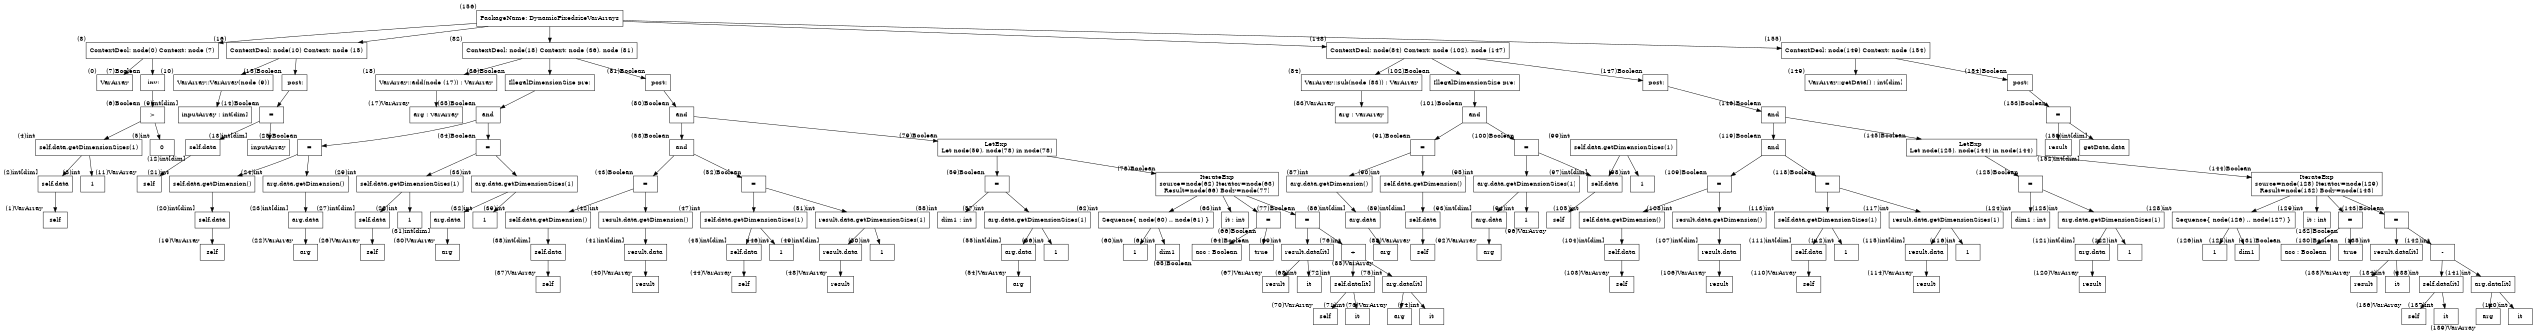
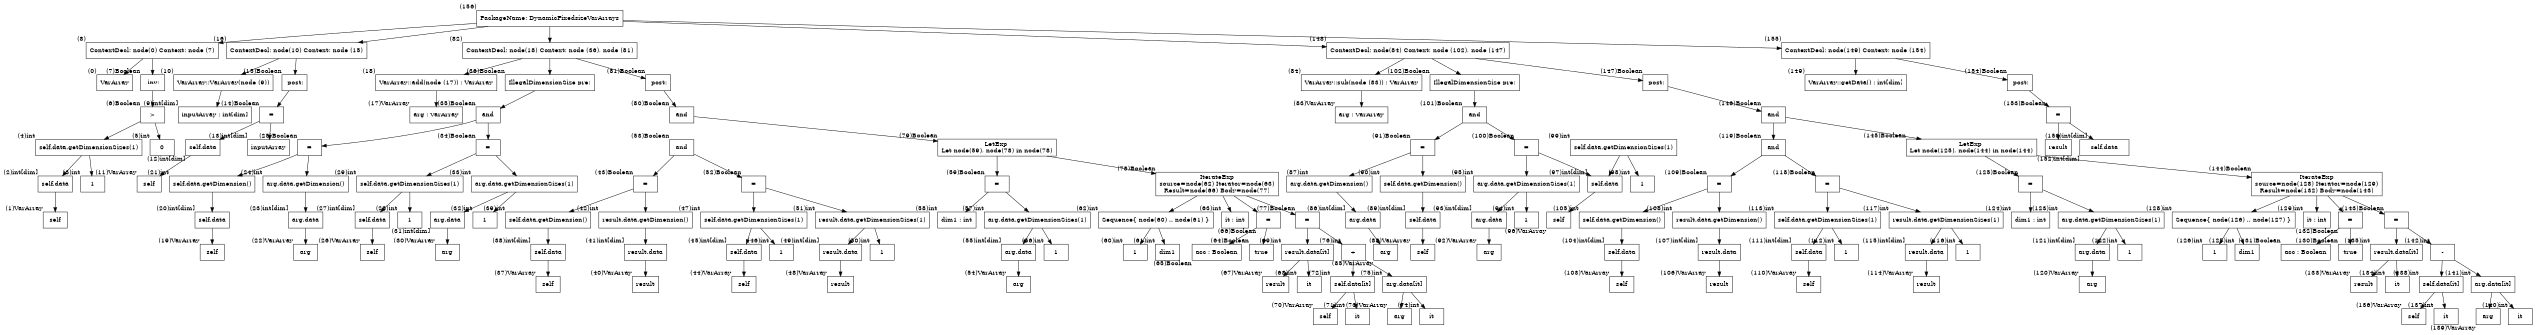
  digraph {
    node [shape=box]
    n1 [label="PackageName: DynamicFixedsizeVarArrays" xlabel="(156)"]
    n2 [label="ContextDecl: node(0) Context: node (7)" xlabel="(8)"]
    n3 [label="ContextDecl: node(10) Context: node (15)" xlabel="(16)"]
    n4 [label="ContextDecl: node(18) Context: node (36), node (81)" xlabel="(82)"]
    n5 [label="ContextDecl: node(84) Context: node (102), node (147)" xlabel="(148)"]
    n6 [label="ContextDecl: node(149) Context: node (154)" xlabel="(155)"]
    n7 [label=VarArray xlabel="(0)"]
    n8 [label=" inv:" xlabel="(7)Boolean"]
    n9 [label="VarArray::VarArray(node (9))" xlabel="(10)"]
    n10 [label=" post:" xlabel="(15)Boolean"]
    n11 [label="VarArray::add(node (17)) : VarArray" xlabel="(18)"]
    n12 [label="IllegalDimensionSize pre:" xlabel="(36)Boolean"]
    n13 [label=" post:" xlabel="(81)Boolean"]
    n14 [label="VarArray::sub(node (83)) : VarArray" xlabel="(84)"]
    n15 [label="IllegalDimensionSize pre:" xlabel="(102)Boolean"]
    n16 [label=" post:" xlabel="(147)Boolean"]
    n17 [label="VarArray::getData() : int[dim]" xlabel="(149)"]
    n18 [label=" post:" xlabel="(154)Boolean"]
    n19 [label=">" xlabel="(6)Boolean"]
    n20 [label="inputArray : int[dim]" xlabel="(9)int[dim]"]
    n21 [label="=" xlabel="(14)Boolean"]
    n22 [label="arg : VarArray" xlabel="(17)VarArray"]
    n23 [label=and xlabel="(35)Boolean"]
    n24 [label=and xlabel="(80)Boolean"]
    n25 [label="arg : VarArray" xlabel="(83)VarArray"]
    n26 [label=and xlabel="(101)Boolean"]
    n27 [label=and xlabel="(146)Boolean"]
    n28 [label="=" xlabel="(153)Boolean"]
    n29 [label="self.data.getDimensionSizes(1)" xlabel="(4)int"]
    n30 [label=0 xlabel="(5)int"]
    n31 [label="self.data" xlabel="(12)int[dim]"]
    n32 [label=inputArray xlabel="(13)int[dim]"]
    n33 [label="=" xlabel="(25)Boolean"]
    n34 [label="=" xlabel="(34)Boolean"]
    n35 [label=and xlabel="(53)Boolean"]
    n36 [label="LetExp \nLet node(59), node(78) in node(78)" xlabel="(79)Boolean"]
    n37 [label="=" xlabel="(91)Boolean"]
    n38 [label="=" xlabel="(100)Boolean"]
    n39 [label=and xlabel="(119)Boolean"]
    n40 [label="LetExp \nLet node(125), node(144) in node(144)" xlabel="(145)Boolean"]
    n41 [label=result xlabel="(150)int[dim]"]
-   n42 [label="getData.data" xlabel="(152)int[dim]"]
+   n42 [label="self.data" xlabel="(152)int[dim]"]
    n43 [label="self.data" xlabel="(2)int[dim]"]
    n44 [label=1 xlabel="(3)int"]
    n45 [label=self xlabel="(11)VarArray"]
    n46 [label="self.data.getDimension()" xlabel="(21)int"]
    n47 [label="arg.data.getDimension()" xlabel="(24)int"]
    n48 [label="self.data.getDimensionSizes(1)" xlabel="(29)int"]
    n49 [label="arg.data.getDimensionSizes(1)" xlabel="(33)int"]
    n50 [label="=" xlabel="(43)Boolean"]
    n51 [label="=" xlabel="(52)Boolean"]
    n52 [label="=" xlabel="(59)Boolean"]
    n53 [label="IterateExp\nsource=node(62) Iterator=node(63)\nResult=node(66) Body=node(77)" xlabel="(78)Boolean"]
    n54 [label="arg.data.getDimension()" xlabel="(87)int"]
    n55 [label="self.data.getDimension()" xlabel="(90)int"]
    n56 [label="arg.data.getDimensionSizes(1)" xlabel="(95)int"]
    n57 [label="self.data" xlabel="(97)int[dim]"]
    n58 [label="=" xlabel="(109)Boolean"]
    n59 [label="=" xlabel="(118)Boolean"]
    n60 [label="=" xlabel="(125)Boolean"]
    n61 [label="IterateExp\nsource=node(128) Iterator=node(129)\nResult=node(132) Body=node(143)" xlabel="(144)Boolean"]
    n62 [label=self xlabel="(1)VarArray"]
    n63 [label="self.data" xlabel="(20)int[dim]"]
    n64 [label="arg.data" xlabel="(23)int[dim]"]
    n65 [label="self.data" xlabel="(27)int[dim]"]
    n66 [label=1 xlabel="(28)int"]
    n67 [label="arg.data" xlabel="(31)int[dim]"]
    n68 [label=1 xlabel="(32)int"]
    n69 [label="self.data.getDimension()" xlabel="(39)int"]
    n70 [label="result.data.getDimension()" xlabel="(42)int"]
    n71 [label="self.data.getDimensionSizes(1)" xlabel="(47)int"]
    n72 [label="result.data.getDimensionSizes(1)" xlabel="(51)int"]
    n73 [label="dim1 : int" xlabel="(58)int"]
    n74 [label="arg.data.getDimensionSizes(1)" xlabel="(57)int"]
    n75 [label="Sequence{ node(60) .. node(61) }" xlabel="(62)int"]
    n76 [label="it : int" xlabel="(63)int"]
    n77 [label="=" xlabel="(66)Boolean"]
    n78 [label="=" xlabel="(77)Boolean"]
    n79 [label="arg.data" xlabel="(86)int[dim]"]
    n80 [label="self.data" xlabel="(89)int[dim]"]
    n81 [label="arg.data" xlabel="(93)int[dim]"]
    n82 [label=1 xlabel="(94)int"]
    n83 [label="self.data.getDimensionSizes(1)" xlabel="(99)int"]
    n84 [label=1 xlabel="(98)int"]
    n85 [label="self.data.getDimension()" xlabel="(105)int"]
    n86 [label="result.data.getDimension()" xlabel="(108)int"]
    n87 [label="self.data.getDimensionSizes(1)" xlabel="(113)int"]
    n88 [label="result.data.getDimensionSizes(1)" xlabel="(117)int"]
    n89 [label="dim1 : int" xlabel="(124)int"]
    n90 [label="arg.data.getDimensionSizes(1)" xlabel="(123)int"]
    n91 [label="Sequence{ node(126) .. node(127) }" xlabel="(128)int"]
    n92 [label="it : int" xlabel="(129)int"]
    n93 [label="=" xlabel="(132)Boolean"]
    n94 [label="=" xlabel="(143)Boolean"]
    n95 [label=self xlabel="(19)VarArray"]
    n96 [label=arg xlabel="(22)VarArray"]
    n97 [label=self xlabel="(26)VarArray"]
    n98 [label=arg xlabel="(30)VarArray"]
    n99 [label="self.data" xlabel="(38)int[dim]"]
    n100 [label="result.data" xlabel="(41)int[dim]"]
    n101 [label="self.data" xlabel="(45)int[dim]"]
    n102 [label=1 xlabel="(46)int"]
    n103 [label="result.data" xlabel="(49)int[dim]"]
    n104 [label=1 xlabel="(50)int"]
    n105 [label="arg.data" xlabel="(55)int[dim]"]
    n106 [label=1 xlabel="(56)int"]
    n107 [label=1 xlabel="(60)int"]
    n108 [label=dim1 xlabel="(61)int"]
    n109 [label="acc : Boolean" xlabel="(65)Boolean"]
    n110 [label=true xlabel="(64)Boolean"]
    n111 [label="result.data[it]" xlabel="(69)int"]
    n112 [label="+" xlabel="(76)int"]
    n113 [label=arg xlabel="(85)VarArray"]
    n114 [label=self xlabel="(88)VarArray"]
    n115 [label=arg xlabel="(92)VarArray"]
    n116 [label=self xlabel="(96)VarArray"]
    n117 [label="self.data" xlabel="(104)int[dim]"]
    n118 [label="result.data" xlabel="(107)int[dim]"]
    n119 [label="self.data" xlabel="(111)int[dim]"]
    n120 [label=1 xlabel="(112)int"]
    n121 [label="result.data" xlabel="(115)int[dim]"]
    n122 [label=1 xlabel="(116)int"]
    n123 [label="arg.data" xlabel="(121)int[dim]"]
    n124 [label=1 xlabel="(122)int"]
    n125 [label=1 xlabel="(126)int"]
    n126 [label=dim1 xlabel="(127)int"]
    n127 [label="acc : Boolean" xlabel="(131)Boolean"]
    n128 [label=true xlabel="(130)Boolean"]
    n129 [label="result.data[it]" xlabel="(135)int"]
    n130 [label="-" xlabel="(142)int"]
    n131 [label=self xlabel="(37)VarArray"]
    n132 [label=result xlabel="(40)VarArray"]
    n133 [label=self xlabel="(44)VarArray"]
    n134 [label=result xlabel="(48)VarArray"]
    n135 [label=arg xlabel="(54)VarArray"]
    n136 [label=result xlabel="(67)VarArray"]
    n137 [label=it xlabel="(68)int"]
    n138 [label="self.data[it]" xlabel="(72)int"]
    n139 [label="arg.data[it]" xlabel="(75)int"]
    n140 [label=self xlabel="(103)VarArray"]
    n141 [label=result xlabel="(106)VarArray"]
    n142 [label=self xlabel="(110)VarArray"]
    n143 [label=result xlabel="(114)VarArray"]
-   n144 [label=result xlabel="(120)VarArray"]
+   n144 [label=arg xlabel="(120)VarArray"]
    n145 [label=result xlabel="(133)VarArray"]
    n146 [label=it xlabel="(134)int"]
    n147 [label="self.data[it]" xlabel="(138)int"]
    n148 [label="arg.data[it]" xlabel="(141)int"]
    n149 [label=self xlabel="(70)VarArray"]
    n150 [label=it xlabel="(71)int"]
    n151 [label=arg xlabel="(73)VarArray"]
    n152 [label=it xlabel="(74)int"]
    n153 [label=self xlabel="(136)VarArray"]
    n154 [label=it xlabel="(137)int"]
    n155 [label=arg xlabel="(139)VarArray"]
    n156 [label=it xlabel="(140)int"]
    n1 -> n2
    n1 -> n3
    n1 -> n4
    n1 -> n5
    n1 -> n6
    n2 -> n7
    n2 -> n8
    n3 -> n9
    n3 -> n10
    n4 -> n11
    n4 -> n12
    n4 -> n13
    n5 -> n14
    n5 -> n15
    n5 -> n16
    n6 -> n17
    n6 -> n18
    n8 -> n19
    n9 -> n20
    n10 -> n21
    n11 -> n22
    n12 -> n23
    n13 -> n24
    n14 -> n25
    n15 -> n26
    n16 -> n27
    n18 -> n28
    n19 -> n29
    n19 -> n30
    n21 -> n31
    n21 -> n32
    n23 -> n33
    n23 -> n34
-   n24 -> n35
    n24 -> n36
    n26 -> n37
    n26 -> n38
    n27 -> n39
    n27 -> n40
    n28 -> n41
    n28 -> n42
    n29 -> n43
    n29 -> n44
    n31 -> n45
    n33 -> n46
    n33 -> n47
    n34 -> n48
    n34 -> n49
    n35 -> n50
    n35 -> n51
    n36 -> n52
    n36 -> n53
    n37 -> n54
    n37 -> n55
    n38 -> n56
    n38 -> n57
    n39 -> n58
    n39 -> n59
    n40 -> n60
    n40 -> n61
    n43 -> n62
    n46 -> n63
    n47 -> n64
    n48 -> n65
    n48 -> n66
    n49 -> n67
    n49 -> n68
    n50 -> n69
    n50 -> n70
    n51 -> n71
    n51 -> n72
    n52 -> n73
    n52 -> n74
    n53 -> n75
    n53 -> n76
    n53 -> n77
    n53 -> n78
    n54 -> n79
    n55 -> n80
    n56 -> n81
    n56 -> n82
    n57 -> n116
    n58 -> n85
    n58 -> n86
    n59 -> n87
    n59 -> n88
    n60 -> n89
    n60 -> n90
    n61 -> n91
    n61 -> n92
    n61 -> n93
    n61 -> n94
    n63 -> n95
    n64 -> n96
    n65 -> n97
    n67 -> n98
    n69 -> n99
    n70 -> n100
    n71 -> n101
    n71 -> n102
    n72 -> n103
    n72 -> n104
    n74 -> n105
    n74 -> n106
    n75 -> n107
    n75 -> n108
    n77 -> n109
    n77 -> n110
    n78 -> n111
    n78 -> n112
    n79 -> n113
    n80 -> n114
    n81 -> n115
    n83 -> n57
    n83 -> n84
    n85 -> n117
    n86 -> n118
    n87 -> n119
    n87 -> n120
    n88 -> n121
    n88 -> n122
    n90 -> n123
    n90 -> n124
    n91 -> n125
    n91 -> n126
    n93 -> n127
    n93 -> n128
    n94 -> n129
    n94 -> n130
    n99 -> n131
    n100 -> n132
    n101 -> n133
    n103 -> n134
    n105 -> n135
    n111 -> n136
    n111 -> n137
    n112 -> n138
    n112 -> n139
    n117 -> n140
    n118 -> n141
    n119 -> n142
    n121 -> n143
    n123 -> n144
    n129 -> n145
    n129 -> n146
    n130 -> n147
    n130 -> n148
    n138 -> n149
    n138 -> n150
    n139 -> n151
    n139 -> n152
    n147 -> n153
    n147 -> n154
    n148 -> n155
    n148 -> n156
  }
